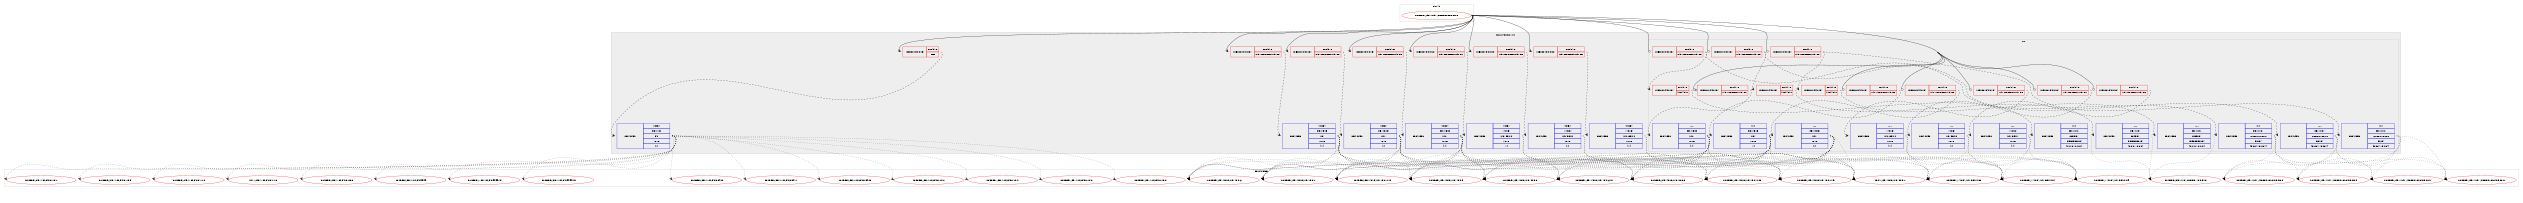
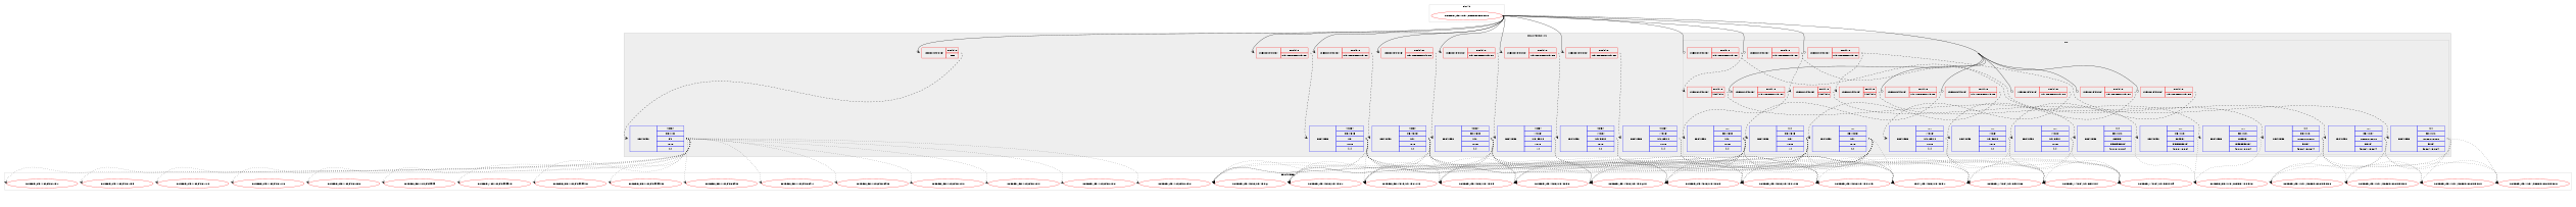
  digraph {
    compound=true
    concentrate=true
    fontname=Helvetica
    fontsize=10
    newrank=true
    rankdir=TB
    ranksep=1.5
    node [color=red fontname=Helvetica fontsize=10 shape=none]
    edge [arrowhead=vee headport=w style=dotted tailport=e weight=100]
    n1 [label="portage://dev-ruby/rspec-core-3.12.3" width=4 shape=""]
    n2 [color=blue label=<<TABLE BORDER="0" CELLBORDER="1" CELLSPACING="0" CELLPADDING="4" WIDTH="220"><TR><TD ROWSPAN="6" CELLPADDING="30">pack_dep</TD></TR><TR><TD WIDTH="110">install</TD></TR><TR><TD>dev-lang</TD></TR><TR><TD>ruby</TD></TR><TR><TD>none</TD></TR><TR><TD>[,,]</TD></TR></TABLE>>]
    n3 [label=<<TABLE BORDER="0" CELLBORDER="1" CELLSPACING="0" CELLPADDING="4"><TR><TD ROWSPAN="3" CELLPADDING="10">use_conditional</TD></TR><TR><TD>positive</TD></TR><TR><TD>ruby_targets_ruby31</TD></TR></TABLE>>]
    n4 [color=blue label=<<TABLE BORDER="0" CELLBORDER="1" CELLSPACING="0" CELLPADDING="4" WIDTH="220"><TR><TD ROWSPAN="6" CELLPADDING="30">pack_dep</TD></TR><TR><TD WIDTH="110">install</TD></TR><TR><TD>virtual</TD></TR><TR><TD>rubygems</TD></TR><TR><TD>none</TD></TR><TR><TD>[,,]</TD></TR></TABLE>>]
    n5 [label=<<TABLE BORDER="0" CELLBORDER="1" CELLSPACING="0" CELLPADDING="4"><TR><TD ROWSPAN="3" CELLPADDING="10">use_conditional</TD></TR><TR><TD>positive</TD></TR><TR><TD>ruby_targets_ruby31</TD></TR></TABLE>>]
    n6 [color=blue label=<<TABLE BORDER="0" CELLBORDER="1" CELLSPACING="0" CELLPADDING="4" WIDTH="220"><TR><TD ROWSPAN="6" CELLPADDING="30">pack_dep</TD></TR><TR><TD WIDTH="110">install</TD></TR><TR><TD>dev-lang</TD></TR><TR><TD>ruby</TD></TR><TR><TD>none</TD></TR><TR><TD>[,,]</TD></TR></TABLE>>]
    n7 [label=<<TABLE BORDER="0" CELLBORDER="1" CELLSPACING="0" CELLPADDING="4"><TR><TD ROWSPAN="3" CELLPADDING="10">use_conditional</TD></TR><TR><TD>positive</TD></TR><TR><TD>ruby_targets_ruby32</TD></TR></TABLE>>]
    n8 [color=blue label=<<TABLE BORDER="0" CELLBORDER="1" CELLSPACING="0" CELLPADDING="4" WIDTH="220"><TR><TD ROWSPAN="6" CELLPADDING="30">pack_dep</TD></TR><TR><TD WIDTH="110">install</TD></TR><TR><TD>virtual</TD></TR><TR><TD>rubygems</TD></TR><TR><TD>none</TD></TR><TR><TD>[,,]</TD></TR></TABLE>>]
    n9 [label=<<TABLE BORDER="0" CELLBORDER="1" CELLSPACING="0" CELLPADDING="4"><TR><TD ROWSPAN="3" CELLPADDING="10">use_conditional</TD></TR><TR><TD>positive</TD></TR><TR><TD>ruby_targets_ruby32</TD></TR></TABLE>>]
    n10 [color=blue label=<<TABLE BORDER="0" CELLBORDER="1" CELLSPACING="0" CELLPADDING="4" WIDTH="220"><TR><TD ROWSPAN="6" CELLPADDING="30">pack_dep</TD></TR><TR><TD WIDTH="110">install</TD></TR><TR><TD>dev-lang</TD></TR><TR><TD>ruby</TD></TR><TR><TD>none</TD></TR><TR><TD>[,,]</TD></TR></TABLE>>]
    n11 [label=<<TABLE BORDER="0" CELLBORDER="1" CELLSPACING="0" CELLPADDING="4"><TR><TD ROWSPAN="3" CELLPADDING="10">use_conditional</TD></TR><TR><TD>positive</TD></TR><TR><TD>ruby_targets_ruby33</TD></TR></TABLE>>]
    n12 [color=blue label=<<TABLE BORDER="0" CELLBORDER="1" CELLSPACING="0" CELLPADDING="4" WIDTH="220"><TR><TD ROWSPAN="6" CELLPADDING="30">pack_dep</TD></TR><TR><TD WIDTH="110">install</TD></TR><TR><TD>virtual</TD></TR><TR><TD>rubygems</TD></TR><TR><TD>none</TD></TR><TR><TD>[,,]</TD></TR></TABLE>>]
    n13 [label=<<TABLE BORDER="0" CELLBORDER="1" CELLSPACING="0" CELLPADDING="4"><TR><TD ROWSPAN="3" CELLPADDING="10">use_conditional</TD></TR><TR><TD>positive</TD></TR><TR><TD>ruby_targets_ruby33</TD></TR></TABLE>>]
    n14 [color=blue label=<<TABLE BORDER="0" CELLBORDER="1" CELLSPACING="0" CELLPADDING="4" WIDTH="220"><TR><TD ROWSPAN="6" CELLPADDING="30">pack_dep</TD></TR><TR><TD WIDTH="110">install</TD></TR><TR><TD>dev-vcs</TD></TR><TR><TD>git</TD></TR><TR><TD>none</TD></TR><TR><TD>[,,]</TD></TR></TABLE>>]
    n15 [label=<<TABLE BORDER="0" CELLBORDER="1" CELLSPACING="0" CELLPADDING="4"><TR><TD ROWSPAN="3" CELLPADDING="10">use_conditional</TD></TR><TR><TD>positive</TD></TR><TR><TD>test</TD></TR></TABLE>>]
    n16 [color=blue label=<<TABLE BORDER="0" CELLBORDER="1" CELLSPACING="0" CELLPADDING="4" WIDTH="220"><TR><TD ROWSPAN="6" CELLPADDING="30">pack_dep</TD></TR><TR><TD WIDTH="110">run</TD></TR><TR><TD>dev-lang</TD></TR><TR><TD>ruby</TD></TR><TR><TD>none</TD></TR><TR><TD>[,,]</TD></TR></TABLE>>]
    n17 [label=<<TABLE BORDER="0" CELLBORDER="1" CELLSPACING="0" CELLPADDING="4"><TR><TD ROWSPAN="3" CELLPADDING="10">use_conditional</TD></TR><TR><TD>positive</TD></TR><TR><TD>ruby_targets_ruby31</TD></TR></TABLE>>]
    n18 [color=blue label=<<TABLE BORDER="0" CELLBORDER="1" CELLSPACING="0" CELLPADDING="4" WIDTH="220"><TR><TD ROWSPAN="6" CELLPADDING="30">pack_dep</TD></TR><TR><TD WIDTH="110">run</TD></TR><TR><TD>dev-ruby</TD></TR><TR><TD>coderay</TD></TR><TR><TD>greaterequal</TD></TR><TR><TD>[1.1.1,,,1.1.1]</TD></TR></TABLE>>]
    n19 [label=<<TABLE BORDER="0" CELLBORDER="1" CELLSPACING="0" CELLPADDING="4"><TR><TD ROWSPAN="3" CELLPADDING="10">use_conditional</TD></TR><TR><TD>positive</TD></TR><TR><TD>highlight</TD></TR></TABLE>>]
    n20 [color=blue label=<<TABLE BORDER="0" CELLBORDER="1" CELLSPACING="0" CELLPADDING="4" WIDTH="220"><TR><TD ROWSPAN="6" CELLPADDING="30">pack_dep</TD></TR><TR><TD WIDTH="110">run</TD></TR><TR><TD>dev-ruby</TD></TR><TR><TD>rspec-support</TD></TR><TR><TD>equal</TD></TR><TR><TD>[3.12*,,,3.12*]</TD></TR></TABLE>>]
    n21 [label=<<TABLE BORDER="0" CELLBORDER="1" CELLSPACING="0" CELLPADDING="4"><TR><TD ROWSPAN="3" CELLPADDING="10">use_conditional</TD></TR><TR><TD>positive</TD></TR><TR><TD>ruby_targets_ruby31</TD></TR></TABLE>>]
    n22 [color=blue label=<<TABLE BORDER="0" CELLBORDER="1" CELLSPACING="0" CELLPADDING="4" WIDTH="220"><TR><TD ROWSPAN="6" CELLPADDING="30">pack_dep</TD></TR><TR><TD WIDTH="110">run</TD></TR><TR><TD>virtual</TD></TR><TR><TD>rubygems</TD></TR><TR><TD>none</TD></TR><TR><TD>[,,]</TD></TR></TABLE>>]
    n23 [label=<<TABLE BORDER="0" CELLBORDER="1" CELLSPACING="0" CELLPADDING="4"><TR><TD ROWSPAN="3" CELLPADDING="10">use_conditional</TD></TR><TR><TD>positive</TD></TR><TR><TD>ruby_targets_ruby31</TD></TR></TABLE>>]
    n24 [color=blue label=<<TABLE BORDER="0" CELLBORDER="1" CELLSPACING="0" CELLPADDING="4" WIDTH="220"><TR><TD ROWSPAN="6" CELLPADDING="30">pack_dep</TD></TR><TR><TD WIDTH="110">run</TD></TR><TR><TD>dev-lang</TD></TR><TR><TD>ruby</TD></TR><TR><TD>none</TD></TR><TR><TD>[,,]</TD></TR></TABLE>>]
    n25 [label=<<TABLE BORDER="0" CELLBORDER="1" CELLSPACING="0" CELLPADDING="4"><TR><TD ROWSPAN="3" CELLPADDING="10">use_conditional</TD></TR><TR><TD>positive</TD></TR><TR><TD>ruby_targets_ruby32</TD></TR></TABLE>>]
    n26 [color=blue label=<<TABLE BORDER="0" CELLBORDER="1" CELLSPACING="0" CELLPADDING="4" WIDTH="220"><TR><TD ROWSPAN="6" CELLPADDING="30">pack_dep</TD></TR><TR><TD WIDTH="110">run</TD></TR><TR><TD>dev-ruby</TD></TR><TR><TD>rspec-support</TD></TR><TR><TD>equal</TD></TR><TR><TD>[3.12*,,,3.12*]</TD></TR></TABLE>>]
    n27 [color=blue label=<<TABLE BORDER="0" CELLBORDER="1" CELLSPACING="0" CELLPADDING="4" WIDTH="220"><TR><TD ROWSPAN="6" CELLPADDING="30">pack_dep</TD></TR><TR><TD WIDTH="110">run</TD></TR><TR><TD>dev-ruby</TD></TR><TR><TD>coderay</TD></TR><TR><TD>greaterequal</TD></TR><TR><TD>[1.1.1,,,1.1.1]</TD></TR></TABLE>>]
    n28 [label=<<TABLE BORDER="0" CELLBORDER="1" CELLSPACING="0" CELLPADDING="4"><TR><TD ROWSPAN="3" CELLPADDING="10">use_conditional</TD></TR><TR><TD>positive</TD></TR><TR><TD>highlight</TD></TR></TABLE>>]
    n29 [label=<<TABLE BORDER="0" CELLBORDER="1" CELLSPACING="0" CELLPADDING="4"><TR><TD ROWSPAN="3" CELLPADDING="10">use_conditional</TD></TR><TR><TD>positive</TD></TR><TR><TD>ruby_targets_ruby32</TD></TR></TABLE>>]
    n30 [color=blue label=<<TABLE BORDER="0" CELLBORDER="1" CELLSPACING="0" CELLPADDING="4" WIDTH="220"><TR><TD ROWSPAN="6" CELLPADDING="30">pack_dep</TD></TR><TR><TD WIDTH="110">run</TD></TR><TR><TD>virtual</TD></TR><TR><TD>rubygems</TD></TR><TR><TD>none</TD></TR><TR><TD>[,,]</TD></TR></TABLE>>]
    n31 [label=<<TABLE BORDER="0" CELLBORDER="1" CELLSPACING="0" CELLPADDING="4"><TR><TD ROWSPAN="3" CELLPADDING="10">use_conditional</TD></TR><TR><TD>positive</TD></TR><TR><TD>ruby_targets_ruby32</TD></TR></TABLE>>]
    n32 [color=blue label=<<TABLE BORDER="0" CELLBORDER="1" CELLSPACING="0" CELLPADDING="4" WIDTH="220"><TR><TD ROWSPAN="6" CELLPADDING="30">pack_dep</TD></TR><TR><TD WIDTH="110">run</TD></TR><TR><TD>dev-lang</TD></TR><TR><TD>ruby</TD></TR><TR><TD>none</TD></TR><TR><TD>[,,]</TD></TR></TABLE>>]
    n33 [label=<<TABLE BORDER="0" CELLBORDER="1" CELLSPACING="0" CELLPADDING="4"><TR><TD ROWSPAN="3" CELLPADDING="10">use_conditional</TD></TR><TR><TD>positive</TD></TR><TR><TD>ruby_targets_ruby33</TD></TR></TABLE>>]
    n34 [color=blue label=<<TABLE BORDER="0" CELLBORDER="1" CELLSPACING="0" CELLPADDING="4" WIDTH="220"><TR><TD ROWSPAN="6" CELLPADDING="30">pack_dep</TD></TR><TR><TD WIDTH="110">run</TD></TR><TR><TD>dev-ruby</TD></TR><TR><TD>rspec-support</TD></TR><TR><TD>equal</TD></TR><TR><TD>[3.12*,,,3.12*]</TD></TR></TABLE>>]
    n35 [color=blue label=<<TABLE BORDER="0" CELLBORDER="1" CELLSPACING="0" CELLPADDING="4" WIDTH="220"><TR><TD ROWSPAN="6" CELLPADDING="30">pack_dep</TD></TR><TR><TD WIDTH="110">run</TD></TR><TR><TD>dev-ruby</TD></TR><TR><TD>coderay</TD></TR><TR><TD>greaterequal</TD></TR><TR><TD>[1.1.1,,,1.1.1]</TD></TR></TABLE>>]
    n36 [label=<<TABLE BORDER="0" CELLBORDER="1" CELLSPACING="0" CELLPADDING="4"><TR><TD ROWSPAN="3" CELLPADDING="10">use_conditional</TD></TR><TR><TD>positive</TD></TR><TR><TD>highlight</TD></TR></TABLE>>]
    n37 [label=<<TABLE BORDER="0" CELLBORDER="1" CELLSPACING="0" CELLPADDING="4"><TR><TD ROWSPAN="3" CELLPADDING="10">use_conditional</TD></TR><TR><TD>positive</TD></TR><TR><TD>ruby_targets_ruby33</TD></TR></TABLE>>]
    n38 [color=blue label=<<TABLE BORDER="0" CELLBORDER="1" CELLSPACING="0" CELLPADDING="4" WIDTH="220"><TR><TD ROWSPAN="6" CELLPADDING="30">pack_dep</TD></TR><TR><TD WIDTH="110">run</TD></TR><TR><TD>virtual</TD></TR><TR><TD>rubygems</TD></TR><TR><TD>none</TD></TR><TR><TD>[,,]</TD></TR></TABLE>>]
    n39 [label=<<TABLE BORDER="0" CELLBORDER="1" CELLSPACING="0" CELLPADDING="4"><TR><TD ROWSPAN="3" CELLPADDING="10">use_conditional</TD></TR><TR><TD>positive</TD></TR><TR><TD>ruby_targets_ruby33</TD></TR></TABLE>>]
    n40 [label="pack://dev-lang/ruby-3.3.4" width=4 shape=""]
    n41 [label="portage://dev-lang/ruby-3.3.2" width=4 shape=""]
    n42 [label="portage://dev-lang/ruby-3.2.4-r1" width=4 shape=""]
    n43 [label="portage://dev-lang/ruby-3.2.4" width=4 shape=""]
    n44 [label="portage://dev-lang/ruby-3.2.3" width=4 shape=""]
    n45 [label="portage://dev-lang/ruby-3.1.6-r1" width=4 shape=""]
    n46 [label="portage://dev-lang/ruby-3.1.6" width=4 shape=""]
    n47 [label="portage://dev-lang/ruby-3.1.5" width=4 shape=""]
    n48 [label="portage://dev-lang/ruby-3.1.4-r5" width=4 shape=""]
    n49 [label="portage://dev-lang/ruby-3.1.4-r3" width=4 shape=""]
    n50 [label="portage://virtual/rubygems-20" width=4 shape=""]
    n51 [label="portage://virtual/rubygems-19" width=4 shape=""]
    n52 [label="portage://virtual/rubygems-17" width=4 shape=""]
+   n53 [label="portage://dev-vcs/git-9999-r3" width=4 shape=""]
    n54 [label="portage://dev-vcs/git-9999-r2" width=4 shape=""]
    n55 [label="portage://vcs-vcs/git-9999-r1" width=4 shape=""]
    n56 [label="portage://dev-vcs/git-9999" width=4 shape=""]
    n57 [label="portage://dev-vcs/git-2.45.2" width=4 shape=""]
-   n58 [label="ruby://dev-vcs/git-2.44.2" width=4 shape=""]
+   n58 [label="portage://dev-vcs/git-2.44.2" width=4 shape=""]
    n59 [label="portage://dev-vcs/git-2.44.1" width=4 shape=""]
    n60 [label="portage://dev-vcs/git-2.43.5" width=4 shape=""]
    n61 [label="portage://dev-vcs/git-2.43.4" width=4 shape=""]
    n62 [label="portage://dev-vcs/git-2.43.2" width=4 shape=""]
    n63 [label="portage://dev-vcs/git-2.41.2" width=4 shape=""]
    n64 [label="portage://dev-vcs/git-2.41.1" width=4 shape=""]
    n65 [label="portage://dev-vcs/git-2.41.0" width=4 shape=""]
    n66 [label="portage://dev-vcs/git-2.39.5" width=4 shape=""]
    n67 [label="portage://dev-vcs/git-2.29.4" width=4 shape=""]
    n68 [label="portage://dev-vcs/git-2.39.3" width=4 shape=""]
    n69 [label="portage://dev-ruby/rspec-support-3.13.1" width=4 shape=""]
    n70 [label="portage://dev-ruby/rspec-support-3.13.0" width=4 shape=""]
    n71 [label="portage://dev-ruby/rspec-support-3.12.2" width=4 shape=""]
    n72 [label="portage://dev-ruby/rspec-support-3.12.1" width=4 shape=""]
    n73 [label="portage://dev-ruby/coderay-1.1.3-r2" width=4 shape=""]
    subgraph cluster_1 {
      color=gray
      label=<<i>ebuild</i>>
      n1
    }
    subgraph cluster_2 {
      color=gray
      label=<<i>dependencies</i>>
      subgraph cluster_3 {
        color=gray
        fillcolor="#eeeeee"
        label=<<i>compile</i>>
        style=filled
        subgraph sub_4 {
          color=gray
          fillcolor="#eeeeee"
          label=<<i>compile</i>>
          style=filled
          n3
          subgraph sub_5 {
            color=gray
            fillcolor="#eeeeee"
            label=<<i>compile</i>>
            style=filled
            n2
          }
        }
        subgraph sub_6 {
          color=gray
          fillcolor="#eeeeee"
          label=<<i>compile</i>>
          style=filled
          n5
          subgraph sub_7 {
            color=gray
            fillcolor="#eeeeee"
            label=<<i>compile</i>>
            style=filled
            n4
          }
        }
        subgraph sub_8 {
          color=gray
          fillcolor="#eeeeee"
          label=<<i>compile</i>>
          style=filled
          n7
          subgraph sub_9 {
            color=gray
            fillcolor="#eeeeee"
            label=<<i>compile</i>>
            style=filled
            n6
          }
        }
        subgraph sub_10 {
          color=gray
          fillcolor="#eeeeee"
          label=<<i>compile</i>>
          style=filled
          n9
          subgraph sub_11 {
            color=gray
            fillcolor="#eeeeee"
            label=<<i>compile</i>>
            style=filled
            n8
          }
        }
        subgraph sub_12 {
          color=gray
          fillcolor="#eeeeee"
          label=<<i>compile</i>>
          style=filled
          n11
          subgraph sub_13 {
            color=gray
            fillcolor="#eeeeee"
            label=<<i>compile</i>>
            style=filled
            n10
          }
        }
        subgraph sub_14 {
          color=gray
          fillcolor="#eeeeee"
          label=<<i>compile</i>>
          style=filled
          n13
          subgraph sub_15 {
            color=gray
            fillcolor="#eeeeee"
            label=<<i>compile</i>>
            style=filled
            n12
          }
        }
        subgraph sub_16 {
          color=gray
          fillcolor="#eeeeee"
          label=<<i>compile</i>>
          style=filled
          n15
          subgraph sub_17 {
            color=gray
            fillcolor="#eeeeee"
            label=<<i>compile</i>>
            style=filled
            n14
          }
        }
      }
      subgraph cluster_18 {
        color=gray
        fillcolor="#eeeeee"
        label=<<i>compile and run</i>>
        style=filled
      }
      subgraph cluster_19 {
        color=gray
        fillcolor="#eeeeee"
        label=<<i>run</i>>
        style=filled
        subgraph sub_20 {
          color=gray
          fillcolor="#eeeeee"
          label=<<i>run</i>>
          style=filled
          n17
          subgraph sub_21 {
            color=gray
            fillcolor="#eeeeee"
            label=<<i>run</i>>
            style=filled
            n16
          }
        }
        subgraph sub_22 {
          color=gray
          fillcolor="#eeeeee"
          label=<<i>run</i>>
          style=filled
          n21
          subgraph sub_23 {
            color=gray
            fillcolor="#eeeeee"
            label=<<i>run</i>>
            style=filled
            n19
            subgraph sub_24 {
              color=gray
              fillcolor="#eeeeee"
              label=<<i>run</i>>
              style=filled
              n18
            }
          }
          subgraph sub_25 {
            color=gray
            fillcolor="#eeeeee"
            label=<<i>run</i>>
            style=filled
            n20
          }
        }
        subgraph sub_26 {
          color=gray
          fillcolor="#eeeeee"
          label=<<i>run</i>>
          style=filled
          n23
          subgraph sub_27 {
            color=gray
            fillcolor="#eeeeee"
            label=<<i>run</i>>
            style=filled
            n22
          }
        }
        subgraph sub_28 {
          color=gray
          fillcolor="#eeeeee"
          label=<<i>run</i>>
          style=filled
          n25
          subgraph sub_29 {
            color=gray
            fillcolor="#eeeeee"
            label=<<i>run</i>>
            style=filled
            n24
          }
        }
        subgraph sub_30 {
          color=gray
          fillcolor="#eeeeee"
          label=<<i>run</i>>
          style=filled
          n29
          subgraph sub_31 {
            color=gray
            fillcolor="#eeeeee"
            label=<<i>run</i>>
            style=filled
            n26
          }
          subgraph sub_32 {
            color=gray
            fillcolor="#eeeeee"
            label=<<i>run</i>>
            style=filled
            n28
            subgraph sub_33 {
              color=gray
              fillcolor="#eeeeee"
              label=<<i>run</i>>
              style=filled
              n27
            }
          }
        }
        subgraph sub_34 {
          color=gray
          fillcolor="#eeeeee"
          label=<<i>run</i>>
          style=filled
          n31
          subgraph sub_35 {
            color=gray
            fillcolor="#eeeeee"
            label=<<i>run</i>>
            style=filled
            n30
          }
        }
        subgraph sub_36 {
          color=gray
          fillcolor="#eeeeee"
          label=<<i>run</i>>
          style=filled
          n33
          subgraph sub_37 {
            color=gray
            fillcolor="#eeeeee"
            label=<<i>run</i>>
            style=filled
            n32
          }
        }
        subgraph sub_38 {
          color=gray
          fillcolor="#eeeeee"
          label=<<i>run</i>>
          style=filled
          n37
          subgraph sub_39 {
            color=gray
            fillcolor="#eeeeee"
            label=<<i>run</i>>
            style=filled
            n34
          }
          subgraph sub_40 {
            color=gray
            fillcolor="#eeeeee"
            label=<<i>run</i>>
            style=filled
            n36
            subgraph sub_41 {
              color=gray
              fillcolor="#eeeeee"
              label=<<i>run</i>>
              style=filled
              n35
            }
          }
        }
        subgraph sub_42 {
          color=gray
          fillcolor="#eeeeee"
          label=<<i>run</i>>
          style=filled
          n39
          subgraph sub_43 {
            color=gray
            fillcolor="#eeeeee"
            label=<<i>run</i>>
            style=filled
            n38
          }
        }
      }
    }
    subgraph cluster_44 {
      color=gray
      label=<<i>candidates</i>>
      rank=same
      subgraph sub_45 {
        color=black
        label=<<i>candidates</i>>
        nodesep=1
        rank=same
        n40
        n41
        n42
        n43
        n44
        n45
        n46
        n47
        n48
        n49
      }
      subgraph sub_46 {
        color=black
        label=<<i>candidates</i>>
        nodesep=1
        rank=same
        n50
        n51
        n52
      }
      subgraph sub_47 {
        color=black
        label=<<i>candidates</i>>
        nodesep=1
        rank=same
        n50
        n51
        n52
      }
      subgraph sub_48 {
        color=black
        label=<<i>candidates</i>>
        nodesep=1
        rank=same
        n40
        n41
        n42
        n43
        n44
        n45
        n46
        n47
        n48
        n49
      }
      subgraph sub_49 {
        color=black
        label=<<i>candidates</i>>
        nodesep=1
        rank=same
        n50
        n51
        n52
      }
      subgraph sub_50 {
        color=black
        label=<<i>candidates</i>>
        nodesep=1
        rank=same
        n40
        n41
        n42
        n43
        n44
        n45
        n46
        n47
        n48
        n49
      }
      subgraph sub_51 {
        color=black
        label=<<i>candidates</i>>
        nodesep=1
        rank=same
+       n53
        n54
        n55
        n56
        n57
        n58
        n59
        n60
        n61
        n62
        n63
        n64
        n65
        n66
        n67
        n68
      }
      subgraph sub_52 {
        color=black
        label=<<i>candidates</i>>
        nodesep=1
        rank=same
        n50
        n51
        n52
      }
      subgraph sub_53 {
        color=black
        label=<<i>candidates</i>>
        nodesep=1
        rank=same
        n40
        n41
        n42
        n43
        n44
        n45
        n46
        n47
        n48
        n49
      }
      subgraph sub_54 {
        color=black
        label=<<i>candidates</i>>
        nodesep=1
        rank=same
        n69
        n70
        n71
        n72
      }
      subgraph sub_55 {
        color=black
        label=<<i>candidates</i>>
        nodesep=1
        rank=same
        n73
      }
      subgraph sub_56 {
        color=black
        label=<<i>candidates</i>>
        nodesep=1
        rank=same
        n50
        n51
        n52
      }
      subgraph sub_57 {
        color=black
        label=<<i>candidates</i>>
        nodesep=1
        rank=same
        n40
        n41
        n42
        n43
        n44
        n45
        n46
        n47
        n48
        n49
      }
      subgraph sub_58 {
        color=black
        label=<<i>candidates</i>>
        nodesep=1
        rank=same
        n69
        n70
        n71
        n72
      }
      subgraph sub_59 {
        color=black
        label=<<i>candidates</i>>
        nodesep=1
        rank=same
        n73
      }
      subgraph sub_60 {
        color=black
        label=<<i>candidates</i>>
        nodesep=1
        rank=same
        n50
        n51
        n52
      }
      subgraph sub_61 {
        color=black
        label=<<i>candidates</i>>
        nodesep=1
        rank=same
        n40
        n41
        n42
        n43
        n44
        n45
        n46
        n47
        n48
        n49
      }
      subgraph sub_62 {
        color=black
        label=<<i>candidates</i>>
        nodesep=1
        rank=same
        n69
        n70
        n71
        n72
      }
      subgraph sub_63 {
        color=black
        label=<<i>candidates</i>>
        nodesep=1
        rank=same
        n73
      }
    }
    n1 -> n3 [style=solid weight=20]
    n1 -> n5 [style=solid weight=20]
    n1 -> n7 [style=solid weight=20]
    n1 -> n9 [style=solid weight=20]
    n1 -> n11 [style=solid weight=20]
    n1 -> n13 [style=solid weight=20]
    n1 -> n15 [style=solid weight=20]
    n1 -> n17 [arrowhead=odot style=solid weight=20]
    n1 -> n21 [arrowhead=odot style=solid weight=20]
    n1 -> n23 [arrowhead=odot style=solid weight=20]
    n1 -> n25 [arrowhead=odot style=solid weight=20]
    n1 -> n29 [arrowhead=odot style=solid weight=20]
    n1 -> n31 [arrowhead=odot style=solid weight=20]
    n1 -> n33 [arrowhead=odot style=solid weight=20]
    n1 -> n37 [arrowhead=odot style=solid weight=20]
    n1 -> n39 [arrowhead=odot style=solid weight=20]
    n2 -> n40
    n2 -> n41
    n2 -> n42
    n2 -> n43
    n2 -> n44
    n2 -> n45
    n2 -> n46
    n2 -> n47
    n2 -> n48
    n2 -> n49
    n3 -> n2 [style=dashed weight=20]
    n4 -> n50
    n4 -> n51
    n4 -> n52
    n5 -> n4 [style=dashed weight=20]
    n6 -> n40
    n6 -> n41
    n6 -> n42
    n6 -> n43
    n6 -> n44
    n6 -> n45
    n6 -> n46
    n6 -> n47
    n6 -> n48
    n6 -> n49
    n7 -> n6 [style=dashed weight=20]
    n8 -> n50
    n8 -> n51
    n8 -> n52
    n9 -> n8 [style=dashed weight=20]
    n10 -> n40
    n10 -> n41
    n10 -> n42
    n10 -> n43
    n10 -> n44
    n10 -> n45
    n10 -> n46
    n10 -> n47
    n10 -> n48
    n10 -> n49
    n11 -> n10 [style=dashed weight=20]
    n12 -> n50
    n12 -> n51
    n12 -> n52
    n13 -> n12 [style=dashed weight=20]
+   n14 -> n53
    n14 -> n54
    n14 -> n55
    n14 -> n56
    n14 -> n57
    n14 -> n58
    n14 -> n59
    n14 -> n60
    n14 -> n61
    n14 -> n62
    n14 -> n63
    n14 -> n64
    n14 -> n65
    n14 -> n66
    n14 -> n67
    n14 -> n68
    n15 -> n14 [style=dashed weight=20]
    n16 -> n40
    n16 -> n41
    n16 -> n42
    n16 -> n43
    n16 -> n44
    n16 -> n45
    n16 -> n46
    n16 -> n47
    n16 -> n48
    n16 -> n49
    n17 -> n16 [style=dashed weight=20]
    n18 -> n73
    n19 -> n18 [style=dashed weight=20]
    n20 -> n69
    n20 -> n70
    n20 -> n71
    n20 -> n72
    n21 -> n19 [style=dashed weight=20]
    n21 -> n20 [style=dashed weight=20]
    n22 -> n50
    n22 -> n51
    n22 -> n52
    n23 -> n22 [style=dashed weight=20]
    n24 -> n40
    n24 -> n41
    n24 -> n42
    n24 -> n43
    n24 -> n44
    n24 -> n45
    n24 -> n46
    n24 -> n47
    n24 -> n48
    n24 -> n49
    n25 -> n24 [style=dashed weight=20]
    n26 -> n69
    n26 -> n70
    n26 -> n71
    n26 -> n72
    n27 -> n73
    n28 -> n27 [style=dashed weight=20]
    n29 -> n26 [style=dashed weight=20]
    n29 -> n28 [style=dashed weight=20]
    n30 -> n50
    n30 -> n51
    n30 -> n52
    n31 -> n30 [style=dashed weight=20]
    n32 -> n40
    n32 -> n41
    n32 -> n42
    n32 -> n43
    n32 -> n44
    n32 -> n45
    n32 -> n46
    n32 -> n47
    n32 -> n48
    n32 -> n49
    n33 -> n32 [style=dashed weight=20]
    n34 -> n69
    n34 -> n70
    n34 -> n71
    n34 -> n72
    n35 -> n73
    n36 -> n35 [style=dashed weight=20]
    n37 -> n34 [style=dashed weight=20]
    n37 -> n36 [style=dashed weight=20]
    n38 -> n50
    n38 -> n51
    n38 -> n52
    n39 -> n38 [style=dashed weight=20]
  }
